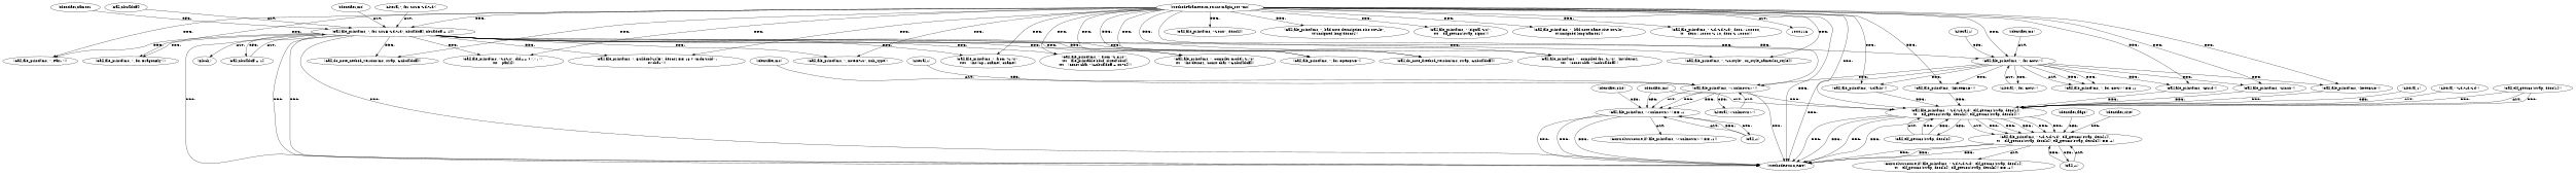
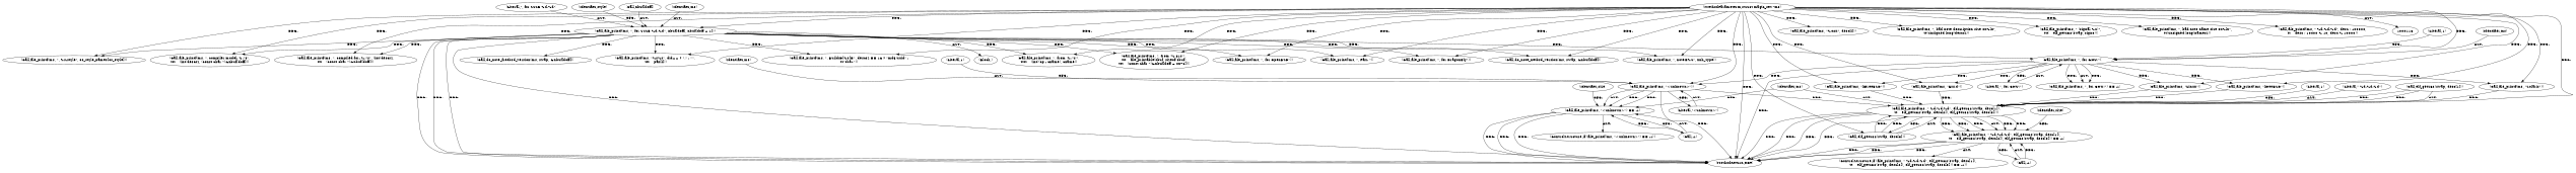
  digraph {
    n1 [label="(Call,file_printf(ms, \"<unknown>\"))"]
    n2 [label="(Call,file_printf(ms, \"<unknown>\") == -1)"]
    n3 [label="(Call,file_printf(ms, \" %d.%d.%d\", elf_getu32(swap, desc[1]),\n \t\t    elf_getu32(swap, desc[2]), elf_getu32(swap, desc[3])))"]
    n4 [label="(Literal,\"<unknown>\")"]
    n5 [label="(MethodReturn,RET)"]
    n6 [label="(ControlStructure,if (file_printf(ms, \"<unknown>\") == -1))"]
    n7 [label="(Call,-1)"]
    n8 [label="(Call,file_printf(ms, \" %d.%d.%d\", elf_getu32(swap, desc[1]),\n \t\t    elf_getu32(swap, desc[2]), elf_getu32(swap, desc[3])) == -1)"]
    n9 [label="(Call,elf_getu32(swap, desc[3]))"]
    n10 [label="(Call,file_printf(ms, \", for GNU/\"))"]
    n11 [label="(Call,file_printf(ms, \"kNetBSD\"))"]
    n12 [label="(Call,file_printf(ms, \"Solaris\"))"]
    n13 [label="(Literal,\", for GNU/\")"]
    n14 [label="(Call,file_printf(ms, \"kFreeBSD\"))"]
    n15 [label="(Call,file_printf(ms, \"Hurd\"))"]
    n16 [label="(Call,file_printf(ms, \"Linux\"))"]
    n17 [label="(Call,file_printf(ms, \", for GNU/\") == -1)"]
    n18 [label="(Call,file_printf(ms, \", for SuSE %d.%d\", nbuf[doff], nbuf[doff + 1]))"]
    n19 [label="(Call,file_printf(ms, \", %s-style\", os_style_names[os_style]))"]
    n20 [label="(Call,file_printf(ms, \", compiler model: %.*s\",\n\t\t\t    (int)descsz, (const char *)&nbuf[doff]))"]
    n21 [label="(Call,do_note_freebsd_version(ms, swap, &nbuf[doff]))"]
    n22 [label="(Call,file_printf(ms, \", compiled for: %.*s\", (int)descsz,\n\t\t\t    (const char *)&nbuf[doff]))"]
    n23 [label="(Call,file_printf(ms, \"%s%s\", did++ ? \",\" : \"\",\n \t\t\t    pax[i]))"]
    n24 [label="(Block,)"]
    n25 [label="(Call,file_printf(ms, \", BuildID[%s]=\", descsz == 16 ? \"md5/uuid\" :\n\t\t\"sha1\"))"]
    n26 [label="(Call,file_printf(ms, \", from '%.*s'\",\n \t\t\t\t    (int)(cp - cname), cname))"]
    n27 [label="(Call,file_printf(ms, \", from '%.31s'\",\n \t\t\t    file_printable(sbuf, sizeof(sbuf),\n \t\t\t    (const char *)&nbuf[doff + 0x7c])))"]
    n28 [label="(Call,file_printf(ms, \", for OpenBSD\"))"]
    n29 [label="(Call,file_printf(ms, \", PaX: \"))"]
    n30 [label="(Call,file_printf(ms, \", for DragonFly\"))"]
    n31 [label="(Call,do_note_netbsd_version(ms, swap, &nbuf[doff]))"]
-   n32 [label="(Call,nbuf[doff + 1])"]
    n33 [label="(Call,file_printf(ms, \", note=%u\", xnh_type))"]
    n34 [label="(MethodParameterIn,struct magic_set *ms)"]
    n35 [label="(Call,file_printf(ms, \"%02x\", desc[i]))"]
    n36 [label="(Call,file_printf(ms, \", bad note description size 0x%lx\",\n\t\t(unsigned long)descsz))"]
    n37 [label="(Call,file_printf(ms, \" (signal %u)\",\n \t\t\t    elf_getu32(swap, signo)))"]
    n38 [label="(Call,file_printf(ms, \", bad note name size 0x%lx\",\n\t\t(unsigned long)namesz))"]
    n39 [label="(Call,file_printf(ms, \" %d.%d.%d\", desc / 100000,\n\t\t    desc / 10000 % 10, desc % 10000))"]
    1000116
    n41 [label="(ControlStructure,if (file_printf(ms, \" %d.%d.%d\", elf_getu32(swap, desc[1]),\n \t\t    elf_getu32(swap, desc[2]), elf_getu32(swap, desc[3])) == -1))"]
    n42 [label="(Call,-1)"]
    n43 [label="(Identifier,size)"]
-   n44 [label="(Identifier,flags)"]
    n45 [label="(Identifier,ms)"]
    n46 [label="(Literal,1)"]
    n47 [label="(Literal,\", for SuSE %d.%d\")"]
-   n48 [label="(Identifier,namesz)"]
+   n48 [label="(Identifier,style)"]
    n49 [label="(Identifier,size)"]
    n50 [label="(Identifier,ms)"]
    n51 [label="(Literal,1)"]
    n52 [label="(Identifier,ms)"]
    n53 [label="(Literal,1)"]
    n54 [label="(Call,nbuf[doff])"]
    n55 [label="(Identifier,ms)"]
    n56 [label="(Literal,\" %d.%d.%d\")"]
    n57 [label="(Call,elf_getu32(swap, desc[1]))"]
    n1 -> n2 [label="AST: "]
    n1 -> n2 [label="DDG: "]
    n1 -> n2 [label="DDG: "]
    n1 -> n3 [label="DDG: "]
    n1 -> n4 [label="CFG: "]
    n1 -> n5 [label="DDG: "]
    n2 -> n5 [label="DDG: "]
    n2 -> n5 [label="DDG: "]
    n2 -> n5 [label="DDG: "]
    n2 -> n6 [label="AST: "]
    n2 -> n7 [label="CFG: "]
    n3 -> n5 [label="DDG: "]
    n3 -> n5 [label="DDG: "]
    n3 -> n5 [label="DDG: "]
    n3 -> n5 [label="DDG: "]
    n3 -> n8 [label="AST: "]
    n3 -> n8 [label="DDG: "]
    n3 -> n8 [label="DDG: "]
    n3 -> n8 [label="DDG: "]
    n3 -> n8 [label="DDG: "]
    n3 -> n8 [label="DDG: "]
    n3 -> n9 [label="CFG: "]
    n4 -> n1 [label="AST: "]
    n7 -> n2 [label="AST: "]
    n7 -> n2 [label="DDG: "]
    n8 -> n5 [label="DDG: "]
    n8 -> n5 [label="DDG: "]
    n8 -> n5 [label="DDG: "]
    n8 -> n41 [label="AST: "]
    n8 -> n42 [label="CFG: "]
    n9 -> n3 [label="AST: "]
    n9 -> n3 [label="DDG: "]
    n9 -> n3 [label="DDG: "]
    n10 -> n1 [label="DDG: "]
    n10 -> n5 [label="DDG: "]
    n10 -> n11 [label="DDG: "]
    n10 -> n12 [label="DDG: "]
    n10 -> n13 [label="CFG: "]
    n10 -> n14 [label="DDG: "]
    n10 -> n15 [label="DDG: "]
    n10 -> n16 [label="DDG: "]
    n10 -> n17 [label="AST: "]
    n10 -> n17 [label="DDG: "]
    n10 -> n17 [label="DDG: "]
    n11 -> n3 [label="DDG: "]
    n12 -> n3 [label="DDG: "]
    n13 -> n10 [label="AST: "]
    n14 -> n3 [label="DDG: "]
    n15 -> n3 [label="DDG: "]
    n16 -> n3 [label="DDG: "]
    n18 -> n5 [label="DDG: "]
    n18 -> n5 [label="DDG: "]
    n18 -> n5 [label="DDG: "]
    n18 -> n5 [label="DDG: "]
    n18 -> n10 [label="DDG: "]
    n18 -> n19 [label="DDG: "]
    n18 -> n20 [label="DDG: "]
    n18 -> n21 [label="DDG: "]
    n18 -> n22 [label="DDG: "]
    n18 -> n23 [label="DDG: "]
    n18 -> n24 [label="AST: "]
    n18 -> n25 [label="DDG: "]
    n18 -> n26 [label="DDG: "]
    n18 -> n27 [label="DDG: "]
    n18 -> n28 [label="DDG: "]
    n18 -> n29 [label="DDG: "]
    n18 -> n30 [label="DDG: "]
    n18 -> n31 [label="DDG: "]
-   n18 -> n32 [label="CFG: "]
    n18 -> n33 [label="DDG: "]
-   n32 -> n18 [label="AST: "]
    n34 -> n1 [label="DDG: "]
    n34 -> n3 [label="DDG: "]
    n34 -> n5 [label="DDG: "]
    n34 -> n10 [label="DDG: "]
    n34 -> n11 [label="DDG: "]
    n34 -> n12 [label="DDG: "]
    n34 -> n14 [label="DDG: "]
    n34 -> n15 [label="DDG: "]
    n34 -> n16 [label="DDG: "]
    n34 -> n18 [label="DDG: "]
    n34 -> n19 [label="DDG: "]
    n34 -> n20 [label="DDG: "]
-   n34 -> n21 [label="DDG: "]
+   n34 -> n9 [label="DDG: "]
    n34 -> n22 [label="DDG: "]
    n34 -> n23 [label="DDG: "]
    n34 -> n25 [label="DDG: "]
    n34 -> n26 [label="DDG: "]
    n34 -> n27 [label="DDG: "]
    n34 -> n28 [label="DDG: "]
    n34 -> n29 [label="DDG: "]
    n34 -> n30 [label="DDG: "]
    n34 -> n31 [label="DDG: "]
    n34 -> n33 [label="DDG: "]
    n34 -> n35 [label="DDG: "]
    n34 -> n36 [label="DDG: "]
    n34 -> n37 [label="DDG: "]
    n34 -> n38 [label="DDG: "]
    n34 -> n39 [label="DDG: "]
    n34 -> 1000116 [label="AST: "]
    n42 -> n8 [label="AST: "]
    n42 -> n8 [label="DDG: "]
    n43 -> n2 [label="CFG: "]
-   n44 -> n8 [label="CFG: "]
    n45 -> n18 [label="AST: "]
    n46 -> n3 [label="CFG: "]
    n47 -> n18 [label="AST: "]
    n48 -> n18 [label="CFG: "]
    n49 -> n8 [label="CFG: "]
    n50 -> n1 [label="AST: "]
    n51 -> n1 [label="CFG: "]
    n52 -> n10 [label="AST: "]
    n53 -> n10 [label="CFG: "]
    n54 -> n18 [label="AST: "]
    n55 -> n2 [label="CFG: "]
    n55 -> n3 [label="AST: "]
    n56 -> n3 [label="AST: "]
    n57 -> n3 [label="AST: "]
    n57 -> n3 [label="DDG: "]
    n57 -> n3 [label="DDG: "]
  }
